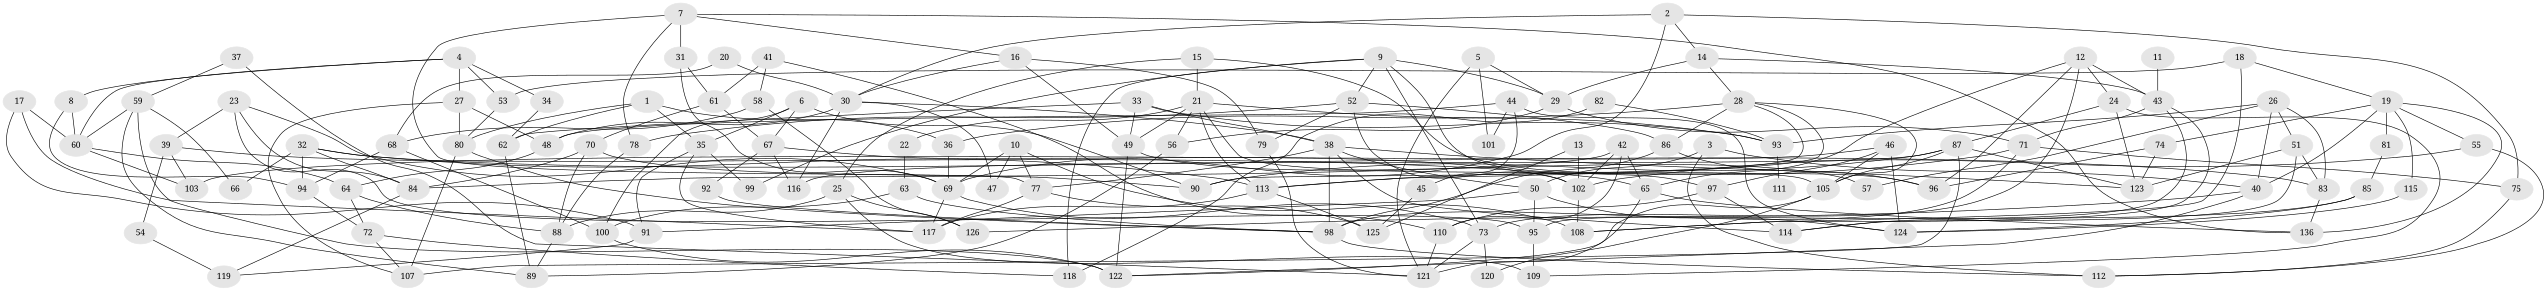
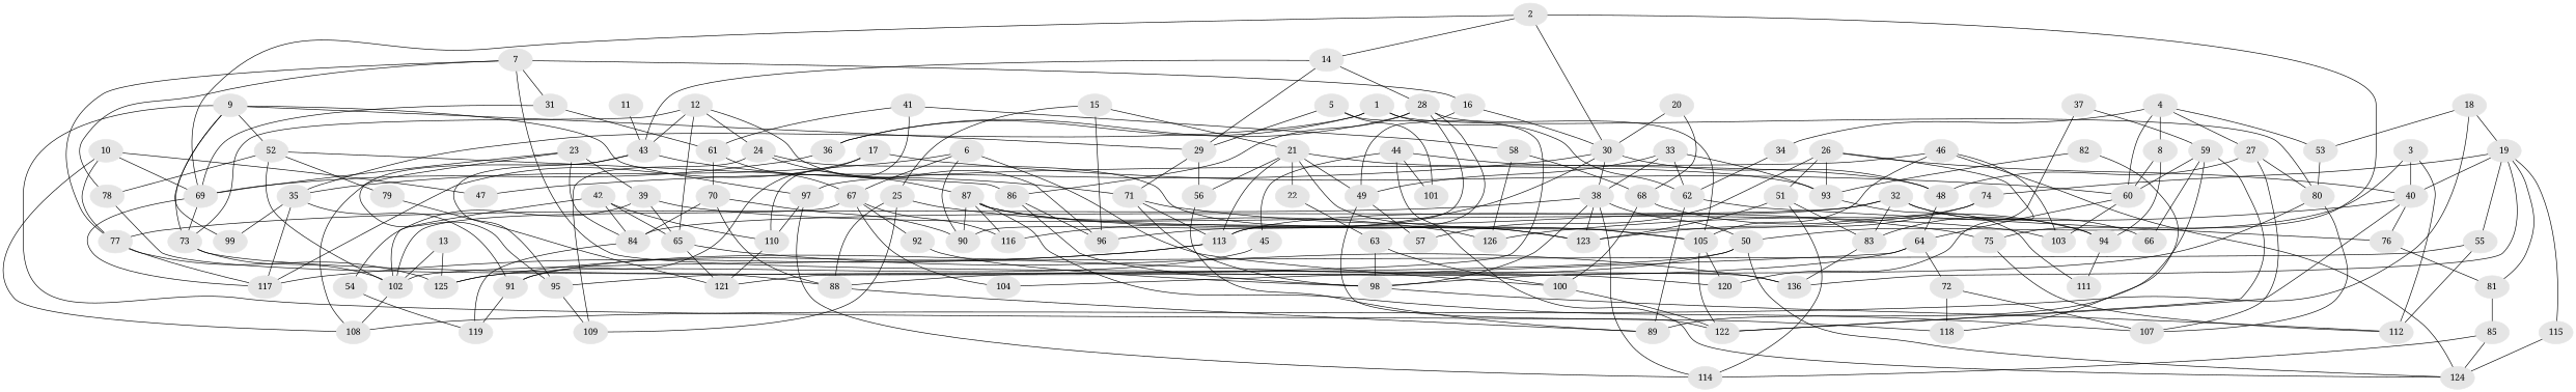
  graph {
    fontname="Noto Serif"
    node [color=gray90 fontname="Noto Serif" style=filled]
    edge [fontname="Noto Serif"]
    1
    35
    36
    62
    80
    99
    91
    117
    69
+   76
    89
    107
    98
    2
    14
    30
    75
    29
    43
    28
    47
    48
    38
    116
    73
    112
    3
    40
    50
    126
    122
    95
    124
    4
    8
    27
    34
    53
    60
    94
    103
    64
    5
    101
    121
    56
    71
    6
    67
    90
    100
    102
+   104
    92
    7
    16
    31
    77
    78
    n60 [label=136]
    49
    79
    61
    125
    88
    111
    9
    52
    97
    118
    86
    120
    114
    110
    10
    108
    11
    81
    85
    12
    24
    65
    96
    87
    109
    123
    13
    105
    113
    15
    21
    25
    22
    93
    57
    17
    119
    18
    19
    55
    74
    115
    20
    68
    63
    23
    39
    84
    54
    26
    51
    83
    70
    32
    66
    33
    37
    59
    41
    58
    42
    44
    45
    46
    72
    82
    1 -- 35
    1 -- 36
    1 -- 62
    1 -- 80
    35 -- 99
    35 -- 91
    35 -- 117
    36 -- 69
+   62 -- 76
    62 -- 89
    80 -- 107
    80 -- 98
    91 -- 119
    69 -- 117
    69 -- 73
+   76 -- 81
    98 -- 112
    2 -- 69
    2 -- 14
    2 -- 30
    2 -- 75
    14 -- 29
    14 -- 43
    14 -- 28
    30 -- 47
    30 -- 48
    30 -- 38
    30 -- 116
    75 -- 112
    29 -- 56
    29 -- 71
    43 -- 95
    43 -- 71
    43 -- 108
    28 -- 36
    28 -- 90
    28 -- 86
    28 -- 105
    28 -- 113
    48 -- 64
    38 -- 98
    38 -- 50
    38 -- 77
    38 -- 114
    38 -- 123
-   73 -- 121
+   73 -- 102
    73 -- 120
    3 -- 112
    3 -- 40
    3 -- 50
+   40 -- 76
    40 -- 126
    40 -- 122
    50 -- 91
    50 -- 95
    50 -- 124
    95 -- 109
    4 -- 8
    4 -- 27
    4 -- 34
    4 -- 53
    4 -- 60
    8 -- 60
    8 -- 94
    27 -- 80
    27 -- 107
    27 -- 48
    34 -- 62
    53 -- 80
    60 -- 103
    60 -- 64
-   94 -- 72
+   94 -- 111
+   64 -- 104
    64 -- 88
    64 -- 72
    5 -- 29
    5 -- 101
    5 -- 121
    56 -- 89
    71 -- 98
    71 -- 75
    71 -- 113
    6 -- 35
    6 -- 67
    6 -- 90
    6 -- 100
    67 -- 116
    67 -- 102
+   67 -- 104
    67 -- 92
    100 -- 122
    102 -- 108
    92 -- 98
    7 -- 16
    7 -- 31
    7 -- 77
    7 -- 78
    7 -- n60
    16 -- 30
    16 -- 49
-   16 -- 79
    31 -- 69
    31 -- 61
    77 -- 117
    77 -- 125
    78 -- 88
    49 -- 122
    49 -- 57
    79 -- 121
    61 -- 67
    61 -- 70
    88 -- 89
    9 -- 99
    9 -- 29
    9 -- 73
    9 -- 52
    9 -- 97
    9 -- 118
    52 -- 102
    52 -- 78
    52 -- 79
    52 -- 86
    97 -- 114
    97 -- 110
    86 -- 98
    86 -- 96
    110 -- 121
    10 -- 69
    10 -- 47
    10 -- 77
    10 -- 108
    11 -- 43
    81 -- 85
    85 -- 124
    85 -- 114
    12 -- 43
    12 -- 73
    12 -- 24
    12 -- 65
    12 -- 96
    24 -- 87
    24 -- 109
    24 -- 123
    65 -- 121
    65 -- n60
    87 -- 107
    87 -- 116
    87 -- 90
    87 -- 123
    87 -- 105
    13 -- 102
    13 -- 125
    105 -- 122
    105 -- 120
    113 -- 117
    113 -- 125
    15 -- 96
    15 -- 21
    15 -- 25
    21 -- 56
    21 -- 49
    21 -- 105
    21 -- 113
    21 -- 22
    21 -- 93
    25 -- 126
    25 -- 88
    25 -- 109
    22 -- 63
    93 -- 111
    17 -- 91
    17 -- 117
    17 -- 60
    18 -- 53
    18 -- 108
    18 -- 19
    19 -- 40
    19 -- n60
    19 -- 81
    19 -- 55
    19 -- 74
    19 -- 115
    55 -- 112
    55 -- 102
    74 -- 96
    74 -- 123
    115 -- 124
    20 -- 30
    20 -- 68
    68 -- 94
    68 -- 100
    63 -- 98
    63 -- 100
    23 -- 69
    23 -- 95
    23 -- 39
    23 -- 84
    39 -- 103
    39 -- 65
    39 -- 54
    84 -- 119
    54 -- 119
    26 -- 40
    26 -- 93
    26 -- 57
    26 -- 51
    26 -- 83
    51 -- 114
    51 -- 123
    51 -- 83
    83 -- n60
    70 -- 90
    70 -- 88
    70 -- 84
    32 -- 94
    32 -- 113
    32 -- 84
    32 -- 83
    32 -- 66
    33 -- 62
    33 -- 38
    33 -- 49
    33 -- 93
-   37 -- 121
+   37 -- 120
    37 -- 59
    59 -- 89
    59 -- 122
    59 -- 60
    59 -- 66
    41 -- 61
    41 -- 110
    41 -- 58
    58 -- 126
    58 -- 68
    42 -- 102
    42 -- 110
    42 -- 65
    42 -- 84
    44 -- 48
    44 -- 124
    44 -- 101
    44 -- 45
    45 -- 125
    46 -- 124
    46 -- 103
    46 -- 97
    46 -- 105
    72 -- 107
    72 -- 118
    82 -- 118
    82 -- 93
  }
